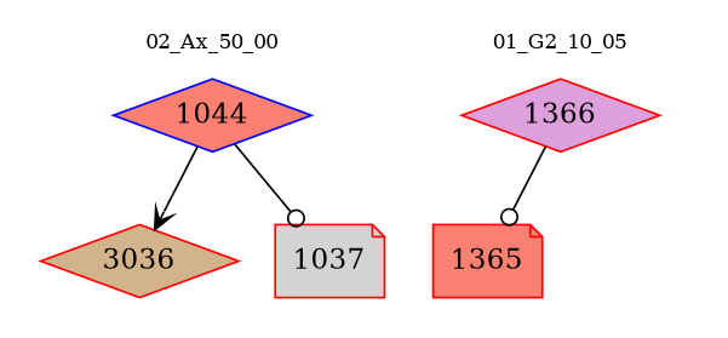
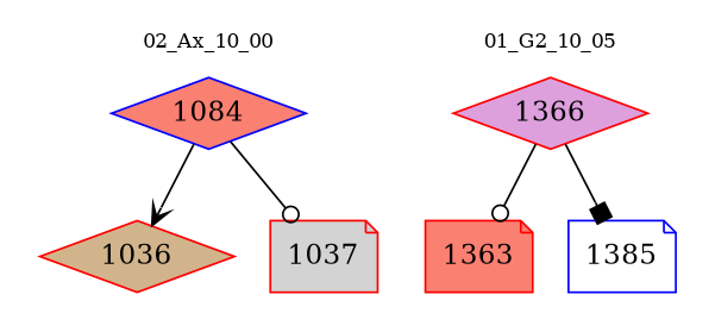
  digraph {
    node [color=red fillcolor=salmon shape=diamond style=filled]
    edge [arrowhead=odot color=black]
-   n1 [color=blue label=1044]
-   n2 [fillcolor=tan label=3036]
+   n1 [color=blue label=1084]
+   n2 [fillcolor=tan label=1036]
    n3 [fillcolor=lightgrey label=1037 shape=note]
    n4 [fillcolor=plum label=1366]
-   n5 [label=1365 shape=note]
+   n5 [label=1363 shape=note]
+   n6 [color=blue fillcolor=white label=1385 shape=note]
    subgraph cluster_1 {
      color=white
      fontsize=10
-     label="02_Ax_50_00"
+     label="02_Ax_10_00"
      n1
      n2
      n3
    }
    subgraph cluster_2 {
      color=white
      fontsize=10
      label="01_G2_10_05"
      n4
      n5
+     n6
    }
    n1 -> n2 [arrowhead=vee]
    n1 -> n3
    n4 -> n5
+   n4 -> n6 [arrowhead=box]
  }
